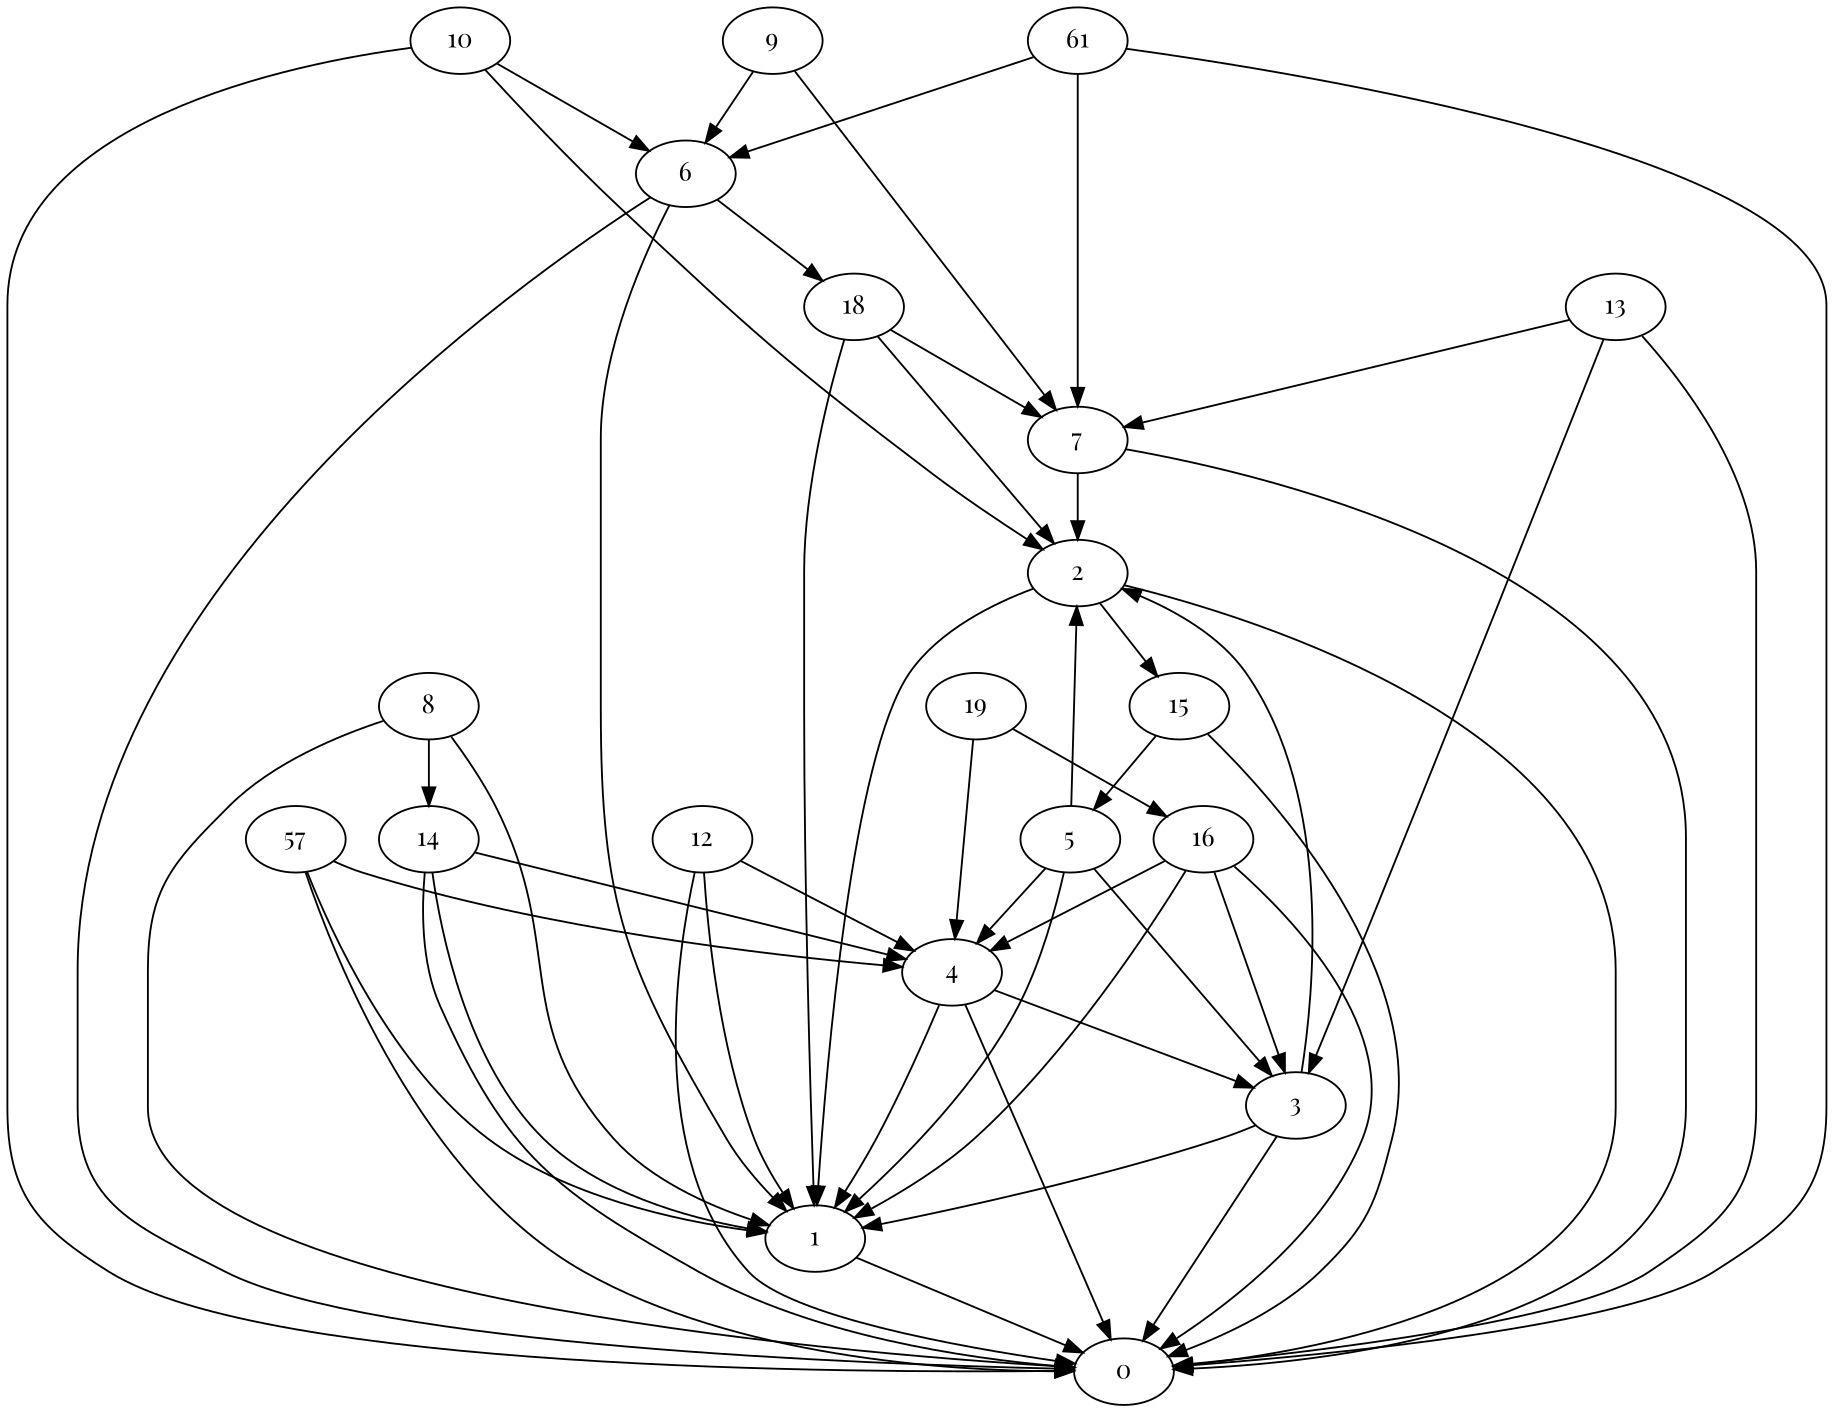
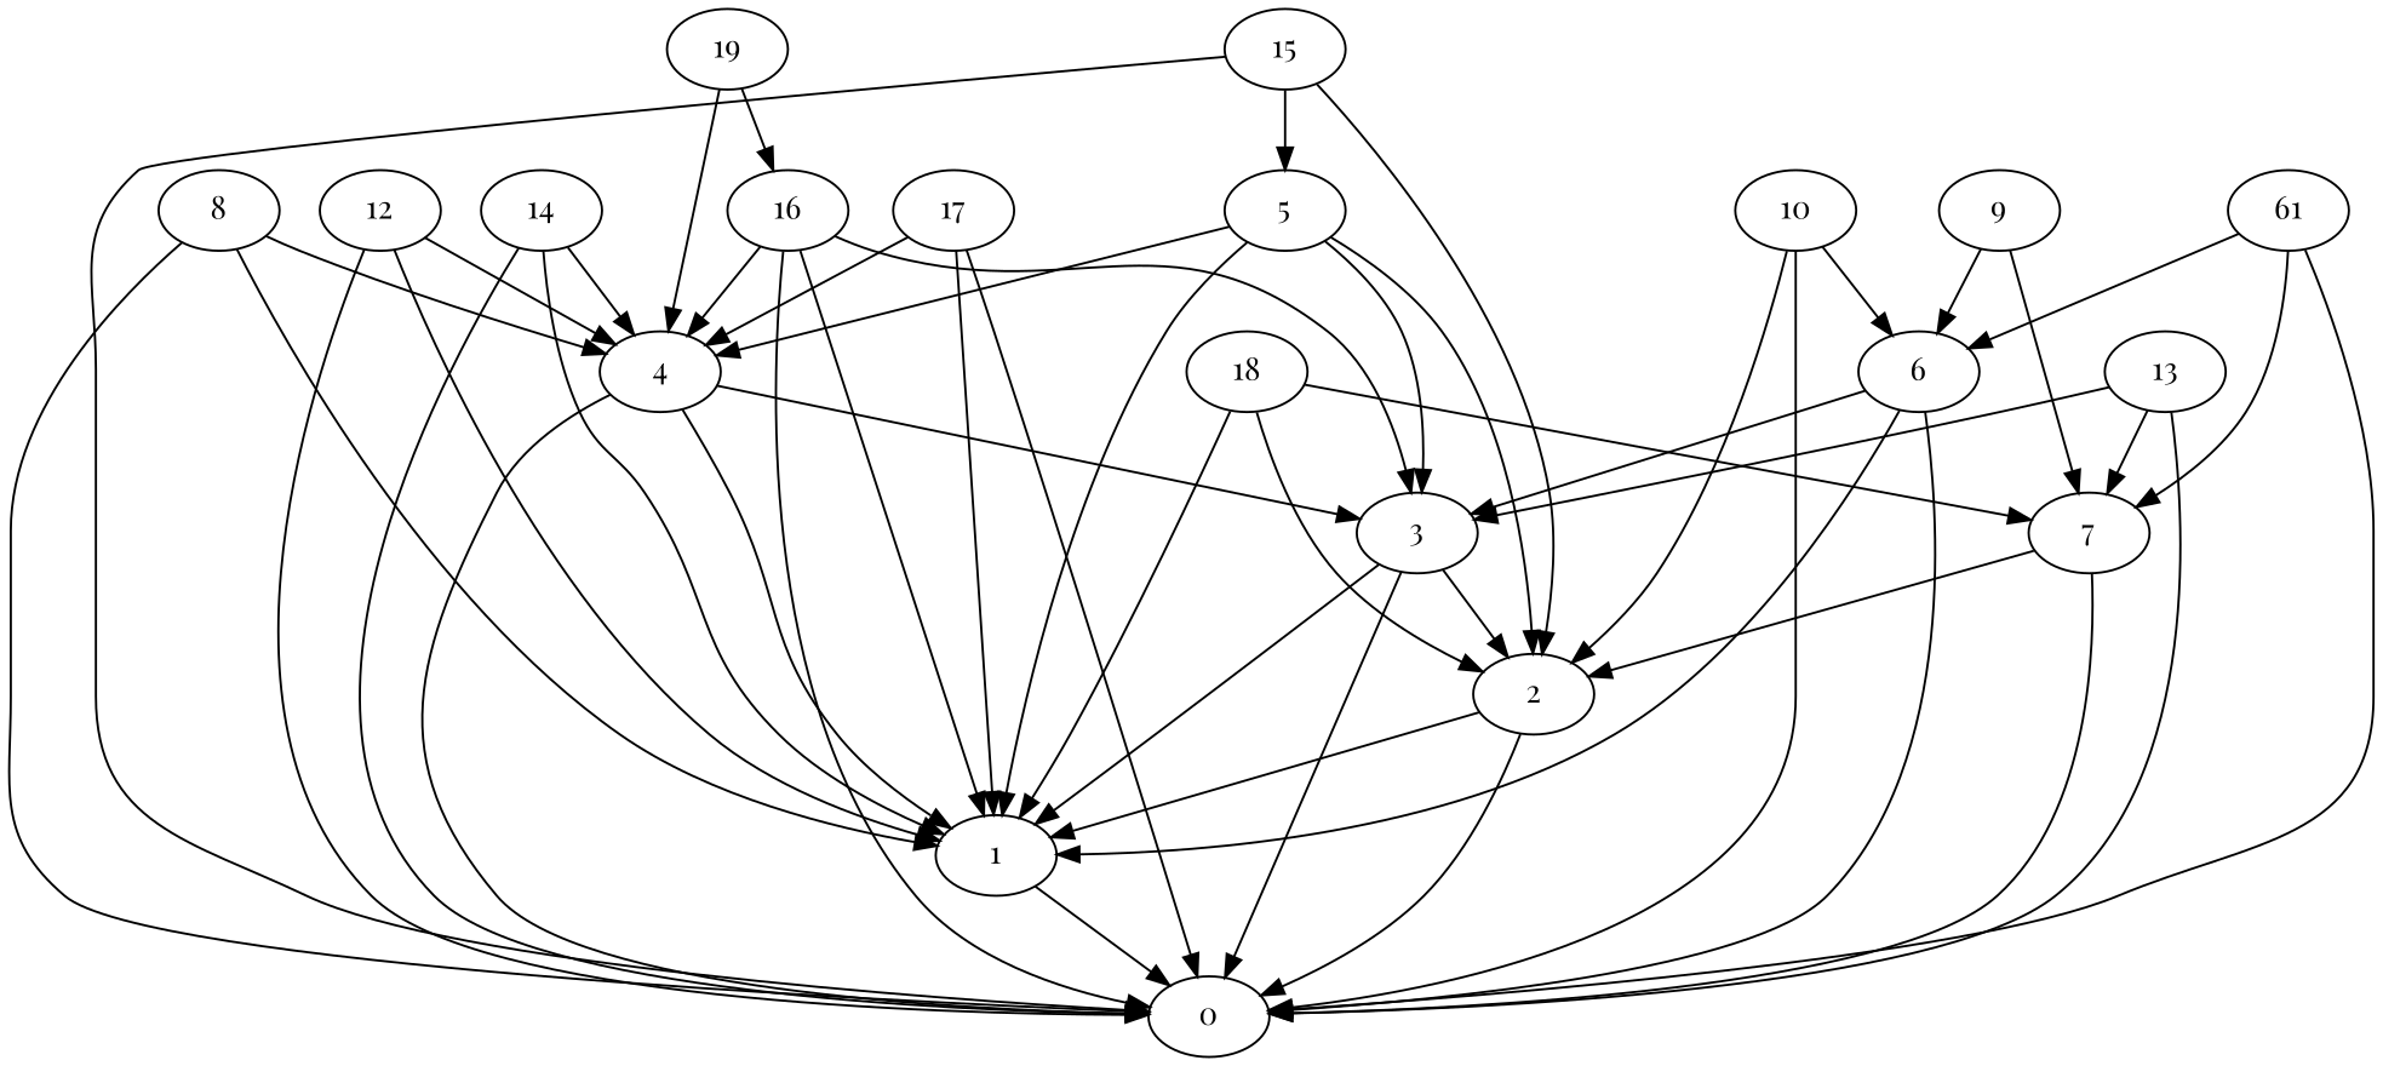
  digraph {
    fontname="Playfair Display"
    node [fontname="Playfair Display"]
    edge [fontname="Playfair Display"]
    1
    0
    2
    3
    4
    5
    6
    7
    8
    9
    10
    n12 [label=61]
    12
    13
    14
    15
    16
-   17 [label=57]
+   17
    18
    19
    1 -> 0
    2 -> 1
    2 -> 0
    3 -> 1
    3 -> 0
    3 -> 2
    4 -> 1
    4 -> 0
    4 -> 3
    5 -> 1
    5 -> 2
    5 -> 3
    5 -> 4
    6 -> 1
    6 -> 0
-   6 -> 18
+   6 -> 3
    7 -> 0
    7 -> 2
    8 -> 1
    8 -> 0
-   8 -> 14
+   8 -> 4
    9 -> 6
    9 -> 7
    10 -> 0
    10 -> 2
    10 -> 6
    n12 -> 0
    n12 -> 6
    n12 -> 7
    12 -> 1
    12 -> 0
    12 -> 4
    13 -> 0
    13 -> 3
    13 -> 7
    14 -> 1
    14 -> 0
    14 -> 4
    15 -> 0
-   2 -> 15
+   15 -> 2
    15 -> 5
    16 -> 1
    16 -> 0
    16 -> 3
    16 -> 4
    17 -> 1
    17 -> 0
    17 -> 4
    18 -> 1
    18 -> 2
    18 -> 7
    19 -> 4
    19 -> 16
  }
